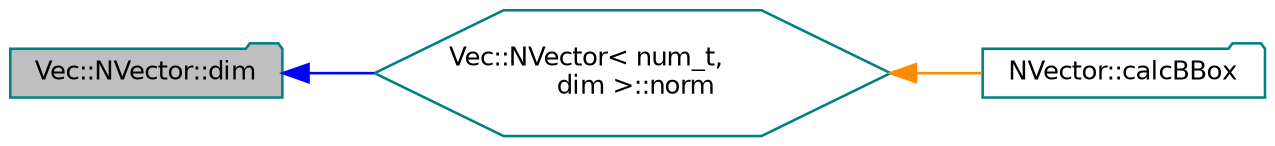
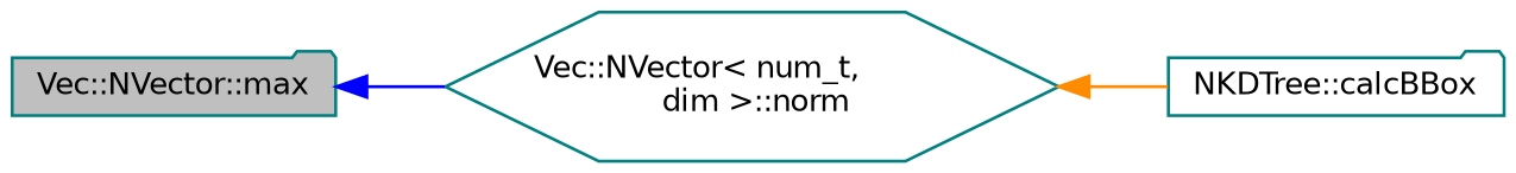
  digraph {
    rankdir=LR
    node [color=teal fillcolor=white fontname=Helvetica fontsize=10 shape=folder style=filled]
    edge [dir=back fontname=Helvetica fontsize=10 labelfontname=Helvetica labelfontsize=10 style=solid]
-   n1 [fillcolor=grey75 fontcolor=black height=0.2 label="Vec::NVector::dim" width=0.4]
+   n1 [fillcolor=grey75 fontcolor=black height=0.2 label="Vec::NVector::max" width=0.4]
    n2 [height=0.2 label="Vec::NVector\< num_t,\l dim \>::norm" shape=hexagon width=0.4]
-   n3 [height=0.2 label="NVector::calcBBox" width=0.4]
+   n3 [height=0.2 label="NKDTree::calcBBox" width=0.4]
    n1 -> n2 [color=blue]
    n2 -> n3 [color=darkorange]
  }
